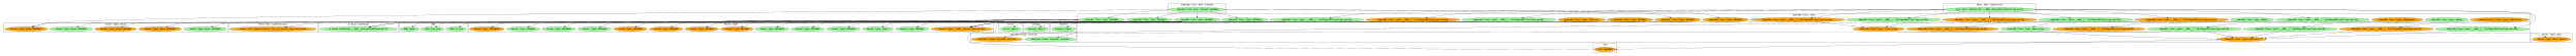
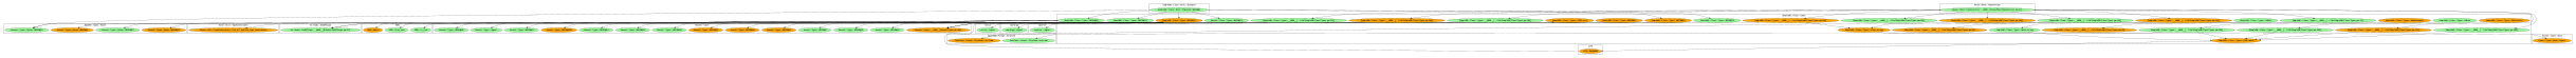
  digraph {
    fontname="Liberation Mono"
    node [fillcolor=palegreen fontname="Liberation Mono" style=filled]
    edge [fontname="Liberation Mono"]
    "MooseX::Types::Moose::BEGIN@13"
-   "MooseX::Types::Moose::BEGIN@10" [fillcolor=orange]
    "MooseX::Types::Moose::BEGIN@9" [fillcolor=orange]
-   "MooseX::Types::Moose::BEGIN@12" [fillcolor=orange]
-   "MooseX::Types::Moose::BEGIN@15"
+   "MooseX::Types::Moose::BEGIN@12"
+   "MooseX::Types::Moose::BEGIN@15" [fillcolor=orange]
    "warnings::import"
    "Moose::Util::TypeConstraints::list_all_builtin_type_constraints" [fillcolor=orange]
    "utf8::SWASHNEW" [fillcolor=orange]
    "B::Hooks::EndOfScope::__ANON__[B/Hooks/EndOfScope.pm:47]"
    "SimpleDB::Class::Role::Itemized::BEGIN@4"
    "JSON::from_json"
-   "JSON::import"
+   "JSON::import" [fillcolor=orange]
    "JSON::to_json"
    "strict::import"
    "MooseX::Types::BEGIN@11" [fillcolor=orange]
    "MooseX::Types::BEGIN@16" [fillcolor=orange]
    "MooseX::Types::BEGIN@22" [fillcolor=orange]
    "MooseX::Types::__ANON__[MooseX/Types.pm:486]" [fillcolor=orange]
    "MooseX::Types::BEGIN@10"
    "MooseX::Types::BEGIN@14"
    "MooseX::Types::BEGIN@339" [fillcolor=orange]
    "MooseX::Types::BEGIN@17"
    "MooseX::Types::import"
    n24 [label="MooseX::Types::BEGIN@43"]
    "MooseX::Types::BEGIN@12"
    "MooseX::Types::BEGIN@15"
-   "MooseX::Types::BEGIN@2" [fillcolor=orange]
+   "MooseX::Types::BEGIN@2"
    "MooseX::Types::BEGIN@18"
    "Exporter::import"
    "DateTime::Format::Strptime::strftime" [fillcolor=orange]
    "DateTime::Format::Strptime::strptime"
-   "MooseX::Types::Base::import" [fillcolor=orange]
+   "MooseX::Types::Base::import" [fillcolor=orange label="Types::Types::Base::import"]
    "SimpleDB::Class::Types::__ANON__[../lib/SimpleDB/Class/Types.pm:159]" [fillcolor=orange]
    "SimpleDB::Class::Types::BEGIN@83"
    "SimpleDB::Class::Types::__ANON__[../lib/SimpleDB/Class/Types.pm:170]"
    "SimpleDB::Class::Types::CORE:sort" [fillcolor=orange]
    "SimpleDB::Class::Types::__ANON__[../lib/SimpleDB/Class/Types.pm:93]" [fillcolor=orange]
    "SimpleDB::Class::Types::slice_string" [fillcolor=orange]
    "SimpleDB::Class::Types::__ANON__[../lib/SimpleDB/Class/Types.pm:112]" [fillcolor=orange]
    "SimpleDB::Class::Types::SdbMediumStr" [fillcolor=orange]
    "SimpleDB::Class::Types::__ANON__[../lib/SimpleDB/Class/Types.pm:205]"
    "SimpleDB::Class::Types::BEGIN@74"
-   "SimpleDB::Class::Types::SdbIntAsStr" [fillcolor=orange label="TypeConstraints::Class::Types::SdbIntAsStr"]
+   "SimpleDB::Class::Types::SdbIntAsStr" [fillcolor=orange]
    "SimpleDB::Class::Types::CORE:match" [fillcolor=orange]
-   "SimpleDB::Class::Types::BEGIN@77"
+   "SimpleDB::Class::Types::BEGIN@77" [fillcolor=orange]
    "SimpleDB::Class::Types::SdbStr"
    "SimpleDB::Class::Types::__ANON__[../lib/SimpleDB/Class/Types.pm:89]" [fillcolor=orange]
    "SimpleDB::Class::Types::__ANON__[../lib/SimpleDB/Class/Types.pm:185]"
    "SimpleDB::Class::Types::__ANON__[../lib/SimpleDB/Class/Types.pm:108]"
    "SimpleDB::Class::Types::__ANON__[../lib/SimpleDB/Class/Types.pm:155]"
    "SimpleDB::Class::Types::SdbInt"
    "SimpleDB::Class::Types::__ANON__[../lib/SimpleDB/Class/Types.pm:152]"
    "SimpleDB::Class::Types::BEGIN@71" [fillcolor=orange]
    "SimpleDB::Class::Types::__ANON__[../lib/SimpleDB/Class/Types.pm:165]" [fillcolor=orange]
    "SimpleDB::Class::Types::mend_string"
-   "SimpleDB::Class::Types::BEGIN@72"
+   "SimpleDB::Class::Types::BEGIN@72" [label="MooseX::Class::Types::BEGIN@72"]
    "SimpleDB::Class::Types::__ANON__[../lib/SimpleDB/Class/Types.pm:163]" [fillcolor=orange]
    "SimpleDB::Class::Types::__ANON__[../lib/SimpleDB/Class/Types.pm:186]"
    "SimpleDB::Class::Types::__ANON__[../lib/SimpleDB/Class/Types.pm:221]"
    "SimpleDB::Class::Types::__ANON__[../lib/SimpleDB/Class/Types.pm:206]" [fillcolor=orange]
    "SimpleDB::Class::Types::BEGIN@70" [fillcolor=orange]
-   "SimpleDB::Class::Types::BEGIN@73" [fillcolor=orange]
+   "SimpleDB::Class::Types::BEGIN@73"
    "Moose::Meta::TypeCoercion::__ANON__[Moose/Meta/TypeCoercion.pm:67]"
    subgraph cluster_1 {
      label="MooseX::Types::Moose"
      "MooseX::Types::Moose::BEGIN@13"
-     "MooseX::Types::Moose::BEGIN@10"
      "MooseX::Types::Moose::BEGIN@9"
      "MooseX::Types::Moose::BEGIN@12"
      "MooseX::Types::Moose::BEGIN@15"
    }
    subgraph cluster_2 {
      label=warnings
      "warnings::import"
    }
    subgraph cluster_3 {
      label="Moose::Util::TypeConstraints"
      "Moose::Util::TypeConstraints::list_all_builtin_type_constraints"
    }
    subgraph cluster_4 {
      label=utf8
      "utf8::SWASHNEW"
    }
    subgraph cluster_5 {
      label="B::Hooks::EndOfScope"
      "B::Hooks::EndOfScope::__ANON__[B/Hooks/EndOfScope.pm:47]"
    }
    subgraph cluster_6 {
      label="SimpleDB::Class::Role::Itemized"
      "SimpleDB::Class::Role::Itemized::BEGIN@4"
    }
    subgraph cluster_7 {
      label=JSON
      "JSON::from_json"
      "JSON::import"
      "JSON::to_json"
    }
    subgraph cluster_8 {
      label="strict"
      "strict::import"
    }
    subgraph cluster_9 {
      label="MooseX::Types"
      "MooseX::Types::BEGIN@11"
      "MooseX::Types::BEGIN@16"
      "MooseX::Types::BEGIN@22"
      "MooseX::Types::__ANON__[MooseX/Types.pm:486]"
      "MooseX::Types::BEGIN@10"
      "MooseX::Types::BEGIN@14"
      "MooseX::Types::BEGIN@339"
      "MooseX::Types::BEGIN@17"
      "MooseX::Types::import"
      n24
      "MooseX::Types::BEGIN@12"
      "MooseX::Types::BEGIN@15"
      "MooseX::Types::BEGIN@2"
      "MooseX::Types::BEGIN@18"
    }
    subgraph cluster_10 {
      label=Exporter
      "Exporter::import"
    }
    subgraph cluster_11 {
      label="DateTime::Format::Strptime"
      "DateTime::Format::Strptime::strftime"
      "DateTime::Format::Strptime::strptime"
    }
    subgraph cluster_12 {
      label="MooseX::Types::Base"
      "MooseX::Types::Base::import"
    }
    subgraph cluster_13 {
      label="SimpleDB::Class::Types"
      "SimpleDB::Class::Types::__ANON__[../lib/SimpleDB/Class/Types.pm:159]"
      "SimpleDB::Class::Types::BEGIN@83"
      "SimpleDB::Class::Types::__ANON__[../lib/SimpleDB/Class/Types.pm:170]"
      "SimpleDB::Class::Types::CORE:sort"
      "SimpleDB::Class::Types::__ANON__[../lib/SimpleDB/Class/Types.pm:93]"
      "SimpleDB::Class::Types::slice_string"
      "SimpleDB::Class::Types::__ANON__[../lib/SimpleDB/Class/Types.pm:112]"
      "SimpleDB::Class::Types::SdbMediumStr"
      "SimpleDB::Class::Types::__ANON__[../lib/SimpleDB/Class/Types.pm:205]"
      "SimpleDB::Class::Types::BEGIN@74"
      "SimpleDB::Class::Types::SdbIntAsStr"
      "SimpleDB::Class::Types::CORE:match"
      "SimpleDB::Class::Types::BEGIN@77"
      "SimpleDB::Class::Types::SdbStr"
      "SimpleDB::Class::Types::__ANON__[../lib/SimpleDB/Class/Types.pm:89]"
      "SimpleDB::Class::Types::__ANON__[../lib/SimpleDB/Class/Types.pm:185]"
      "SimpleDB::Class::Types::__ANON__[../lib/SimpleDB/Class/Types.pm:108]"
      "SimpleDB::Class::Types::__ANON__[../lib/SimpleDB/Class/Types.pm:155]"
      "SimpleDB::Class::Types::SdbInt"
      "SimpleDB::Class::Types::__ANON__[../lib/SimpleDB/Class/Types.pm:152]"
      "SimpleDB::Class::Types::BEGIN@71"
      "SimpleDB::Class::Types::__ANON__[../lib/SimpleDB/Class/Types.pm:165]"
      "SimpleDB::Class::Types::mend_string"
      "SimpleDB::Class::Types::BEGIN@72"
      "SimpleDB::Class::Types::__ANON__[../lib/SimpleDB/Class/Types.pm:163]"
      "SimpleDB::Class::Types::__ANON__[../lib/SimpleDB/Class/Types.pm:186]"
      "SimpleDB::Class::Types::__ANON__[../lib/SimpleDB/Class/Types.pm:221]"
      "SimpleDB::Class::Types::__ANON__[../lib/SimpleDB/Class/Types.pm:206]"
      "SimpleDB::Class::Types::BEGIN@70"
      "SimpleDB::Class::Types::BEGIN@73"
    }
    subgraph cluster_14 {
      label="Moose::Meta::TypeCoercion"
      "Moose::Meta::TypeCoercion::__ANON__[Moose/Meta/TypeCoercion.pm:67]"
    }
    "utf8::SWASHNEW" -> "SimpleDB::Class::Types::CORE:sort"
    "SimpleDB::Class::Role::Itemized::BEGIN@4" -> "MooseX::Types::Moose::BEGIN@12"
    "SimpleDB::Class::Role::Itemized::BEGIN@4" -> "SimpleDB::Class::Types::BEGIN@83"
    "SimpleDB::Class::Role::Itemized::BEGIN@4" -> "SimpleDB::Class::Types::BEGIN@74"
    "SimpleDB::Class::Role::Itemized::BEGIN@4" -> "SimpleDB::Class::Types::BEGIN@77"
    "SimpleDB::Class::Role::Itemized::BEGIN@4" -> "SimpleDB::Class::Types::BEGIN@72"
    "SimpleDB::Class::Role::Itemized::BEGIN@4" -> "SimpleDB::Class::Types::BEGIN@70"
    "SimpleDB::Class::Role::Itemized::BEGIN@4" -> "SimpleDB::Class::Types::BEGIN@73"
    "SimpleDB::Class::Types::BEGIN@83" -> "MooseX::Types::Moose::BEGIN@13"
-   "SimpleDB::Class::Types::BEGIN@83" -> "MooseX::Types::Moose::BEGIN@10"
    "SimpleDB::Class::Types::BEGIN@83" -> "MooseX::Types::Moose::BEGIN@9"
    "SimpleDB::Class::Types::BEGIN@83" -> "MooseX::Types::Moose::BEGIN@12"
    "SimpleDB::Class::Types::BEGIN@83" -> "MooseX::Types::Moose::BEGIN@15"
    "SimpleDB::Class::Types::BEGIN@83" -> "Moose::Util::TypeConstraints::list_all_builtin_type_constraints"
    "SimpleDB::Class::Types::BEGIN@83" -> "B::Hooks::EndOfScope::__ANON__[B/Hooks/EndOfScope.pm:47]"
    "SimpleDB::Class::Types::__ANON__[../lib/SimpleDB/Class/Types.pm:170]" -> "SimpleDB::Class::Types::mend_string"
    "SimpleDB::Class::Types::slice_string" -> "MooseX::Types::Base::import"
    "SimpleDB::Class::Types::__ANON__[../lib/SimpleDB/Class/Types.pm:112]" -> "SimpleDB::Class::Types::CORE:match"
    "SimpleDB::Class::Types::SdbMediumStr" -> "SimpleDB::Class::Types::__ANON__[../lib/SimpleDB/Class/Types.pm:93]"
    "SimpleDB::Class::Types::__ANON__[../lib/SimpleDB/Class/Types.pm:205]" -> "SimpleDB::Class::Types::CORE:match"
    "SimpleDB::Class::Types::BEGIN@74" -> "JSON::import"
    "SimpleDB::Class::Types::SdbIntAsStr" -> "SimpleDB::Class::Types::__ANON__[../lib/SimpleDB/Class/Types.pm:112]"
    "SimpleDB::Class::Types::CORE:match" -> "utf8::SWASHNEW"
    "SimpleDB::Class::Types::BEGIN@77" -> "B::Hooks::EndOfScope::__ANON__[B/Hooks/EndOfScope.pm:47]"
    "SimpleDB::Class::Types::BEGIN@77" -> "MooseX::Types::BEGIN@11"
    "SimpleDB::Class::Types::BEGIN@77" -> "MooseX::Types::BEGIN@16"
    "SimpleDB::Class::Types::BEGIN@77" -> "MooseX::Types::BEGIN@22"
    "SimpleDB::Class::Types::BEGIN@77" -> "MooseX::Types::BEGIN@10"
    "SimpleDB::Class::Types::BEGIN@77" -> "MooseX::Types::BEGIN@14"
    "SimpleDB::Class::Types::BEGIN@77" -> "MooseX::Types::BEGIN@339"
    "SimpleDB::Class::Types::BEGIN@77" -> "MooseX::Types::BEGIN@17"
    "SimpleDB::Class::Types::BEGIN@77" -> "MooseX::Types::import"
    "SimpleDB::Class::Types::BEGIN@77" -> n24
    "SimpleDB::Class::Types::BEGIN@77" -> "MooseX::Types::BEGIN@12"
    "SimpleDB::Class::Types::BEGIN@77" -> "MooseX::Types::BEGIN@15"
    "SimpleDB::Class::Types::BEGIN@77" -> "MooseX::Types::BEGIN@2"
    "SimpleDB::Class::Types::BEGIN@77" -> "MooseX::Types::BEGIN@18"
    "SimpleDB::Class::Types::SdbStr" -> "SimpleDB::Class::Types::__ANON__[../lib/SimpleDB/Class/Types.pm:89]"
    "SimpleDB::Class::Types::__ANON__[../lib/SimpleDB/Class/Types.pm:185]" -> "DateTime::Format::Strptime::strptime"
    "SimpleDB::Class::Types::__ANON__[../lib/SimpleDB/Class/Types.pm:185]" -> "SimpleDB::Class::Types::CORE:match"
    "SimpleDB::Class::Types::__ANON__[../lib/SimpleDB/Class/Types.pm:108]" -> "SimpleDB::Class::Types::CORE:match"
    "SimpleDB::Class::Types::SdbInt" -> "SimpleDB::Class::Types::__ANON__[../lib/SimpleDB/Class/Types.pm:108]"
    "SimpleDB::Class::Types::__ANON__[../lib/SimpleDB/Class/Types.pm:152]" -> "DateTime::Format::Strptime::strftime"
    "SimpleDB::Class::Types::BEGIN@71" -> "strict::import"
    "SimpleDB::Class::Types::__ANON__[../lib/SimpleDB/Class/Types.pm:165]" -> "JSON::to_json"
    "SimpleDB::Class::Types::__ANON__[../lib/SimpleDB/Class/Types.pm:165]" -> "SimpleDB::Class::Types::slice_string"
    "SimpleDB::Class::Types::mend_string" -> "SimpleDB::Class::Types::CORE:match"
    "SimpleDB::Class::Types::__ANON__[../lib/SimpleDB/Class/Types.pm:163]" -> "SimpleDB::Class::Types::slice_string"
    "SimpleDB::Class::Types::__ANON__[../lib/SimpleDB/Class/Types.pm:186]" -> "MooseX::Types::__ANON__[MooseX/Types.pm:486]"
    "SimpleDB::Class::Types::__ANON__[../lib/SimpleDB/Class/Types.pm:221]" -> "JSON::from_json"
    "SimpleDB::Class::Types::__ANON__[../lib/SimpleDB/Class/Types.pm:221]" -> "MooseX::Types::__ANON__[MooseX/Types.pm:486]"
    "SimpleDB::Class::Types::__ANON__[../lib/SimpleDB/Class/Types.pm:206]" -> "MooseX::Types::__ANON__[MooseX/Types.pm:486]"
    "SimpleDB::Class::Types::BEGIN@70" -> "warnings::import"
    "SimpleDB::Class::Types::BEGIN@73" -> "Exporter::import"
    "Moose::Meta::TypeCoercion::__ANON__[Moose/Meta/TypeCoercion.pm:67]" -> "SimpleDB::Class::Types::__ANON__[../lib/SimpleDB/Class/Types.pm:159]"
    "Moose::Meta::TypeCoercion::__ANON__[Moose/Meta/TypeCoercion.pm:67]" -> "SimpleDB::Class::Types::__ANON__[../lib/SimpleDB/Class/Types.pm:170]"
    "Moose::Meta::TypeCoercion::__ANON__[Moose/Meta/TypeCoercion.pm:67]" -> "SimpleDB::Class::Types::__ANON__[../lib/SimpleDB/Class/Types.pm:205]"
    "Moose::Meta::TypeCoercion::__ANON__[Moose/Meta/TypeCoercion.pm:67]" -> "SimpleDB::Class::Types::__ANON__[../lib/SimpleDB/Class/Types.pm:185]"
    "Moose::Meta::TypeCoercion::__ANON__[Moose/Meta/TypeCoercion.pm:67]" -> "SimpleDB::Class::Types::__ANON__[../lib/SimpleDB/Class/Types.pm:155]"
    "Moose::Meta::TypeCoercion::__ANON__[Moose/Meta/TypeCoercion.pm:67]" -> "SimpleDB::Class::Types::__ANON__[../lib/SimpleDB/Class/Types.pm:152]"
    "Moose::Meta::TypeCoercion::__ANON__[Moose/Meta/TypeCoercion.pm:67]" -> "SimpleDB::Class::Types::__ANON__[../lib/SimpleDB/Class/Types.pm:165]"
    "Moose::Meta::TypeCoercion::__ANON__[Moose/Meta/TypeCoercion.pm:67]" -> "SimpleDB::Class::Types::__ANON__[../lib/SimpleDB/Class/Types.pm:163]"
    "Moose::Meta::TypeCoercion::__ANON__[Moose/Meta/TypeCoercion.pm:67]" -> "SimpleDB::Class::Types::__ANON__[../lib/SimpleDB/Class/Types.pm:186]"
    "Moose::Meta::TypeCoercion::__ANON__[Moose/Meta/TypeCoercion.pm:67]" -> "SimpleDB::Class::Types::__ANON__[../lib/SimpleDB/Class/Types.pm:221]"
    "Moose::Meta::TypeCoercion::__ANON__[Moose/Meta/TypeCoercion.pm:67]" -> "SimpleDB::Class::Types::__ANON__[../lib/SimpleDB/Class/Types.pm:206]"
  }
